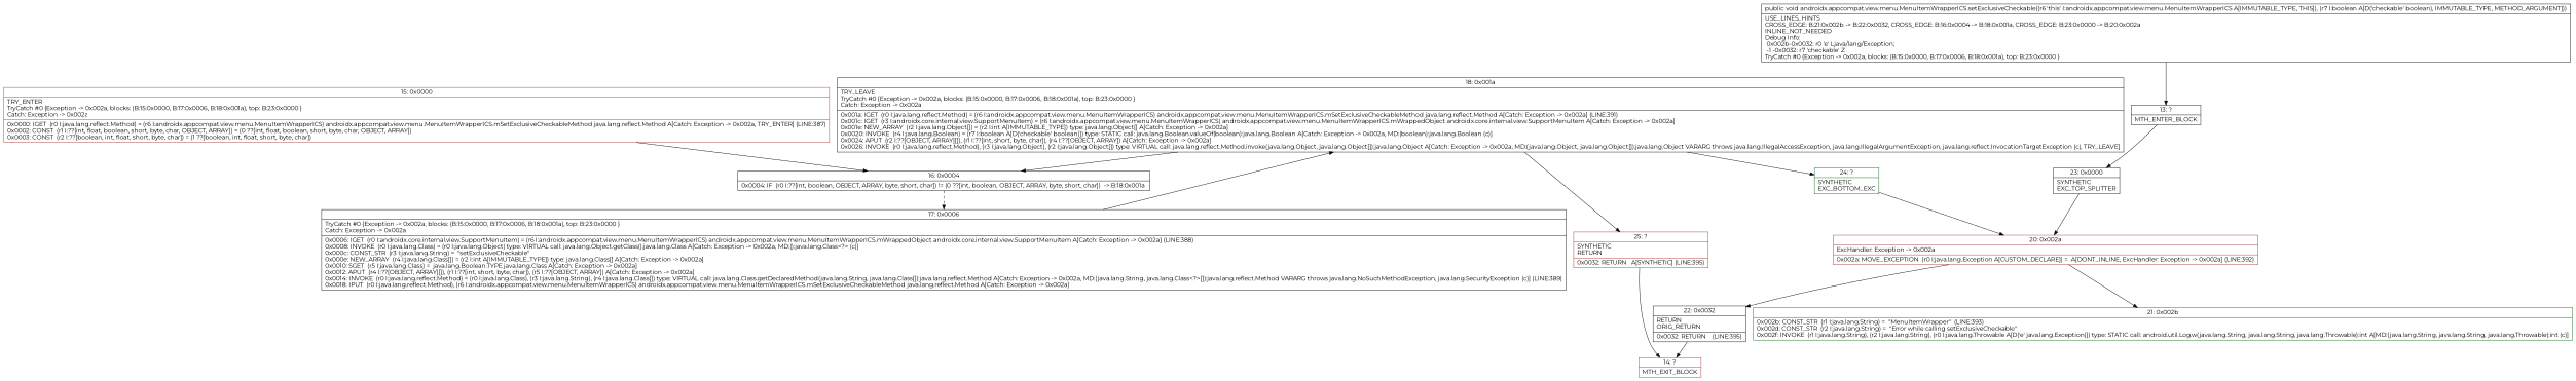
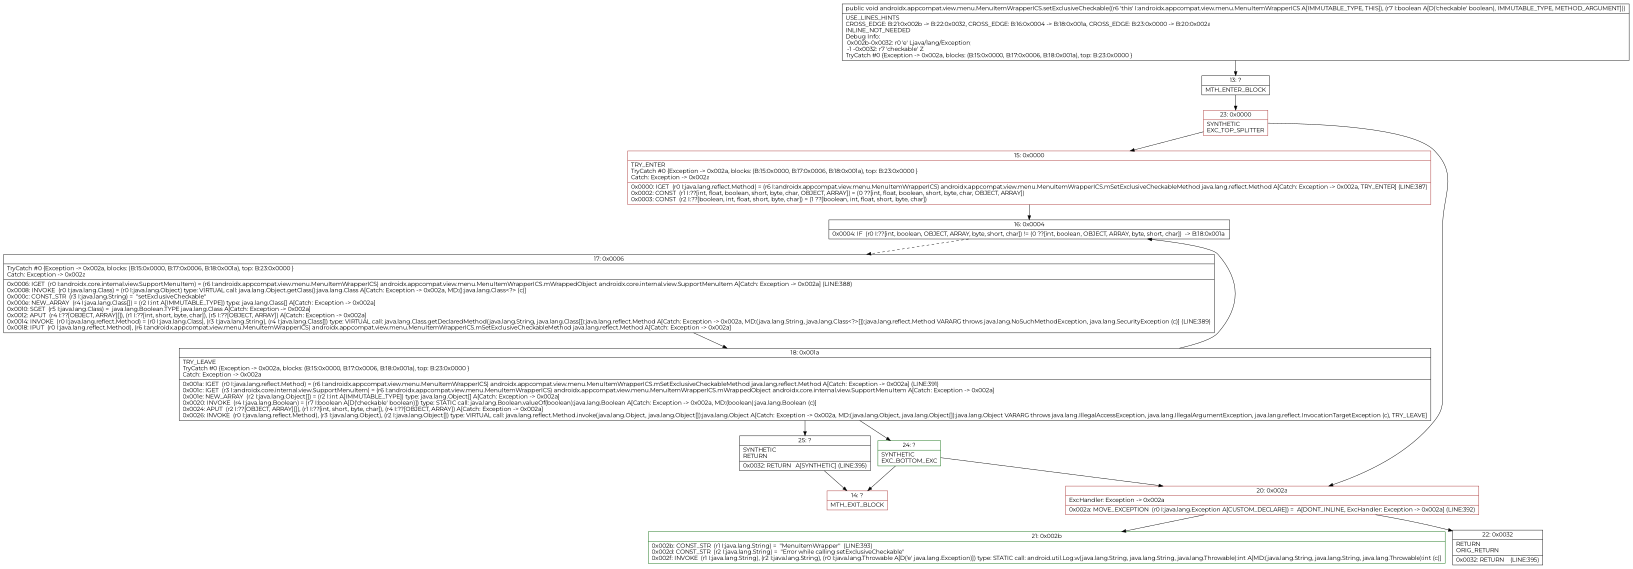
  digraph {
    fontname=Montserrat
    node [color=black fontname=Montserrat shape=record]
    edge [fontname=Montserrat]
    n1 [label="{13\:\ ?|MTH_ENTER_BLOCK\l}"]
-   n2 [label="{23\:\ 0x0000|SYNTHETIC\lEXC_TOP_SPLITTER\l}"]
+   n2 [color=brown label="{23\:\ 0x0000|SYNTHETIC\lEXC_TOP_SPLITTER\l}"]
    n3 [color=brown label="{15\:\ 0x0000|TRY_ENTER\lTryCatch #0 \{Exception \-\> 0x002a, blocks: (B:15:0x0000, B:17:0x0006, B:18:0x001a), top: B:23:0x0000 \}\lCatch: Exception \-\> 0x002a\l|0x0000: IGET  (r0 I:java.lang.reflect.Method) = (r6 I:androidx.appcompat.view.menu.MenuItemWrapperICS) androidx.appcompat.view.menu.MenuItemWrapperICS.mSetExclusiveCheckableMethod java.lang.reflect.Method A[Catch: Exception \-\> 0x002a, TRY_ENTER] (LINE:387)\l0x0002: CONST  (r1 I:??[int, float, boolean, short, byte, char, OBJECT, ARRAY]) = (0 ??[int, float, boolean, short, byte, char, OBJECT, ARRAY]) \l0x0003: CONST  (r2 I:??[boolean, int, float, short, byte, char]) = (1 ??[boolean, int, float, short, byte, char]) \l}"]
    n4 [color=brown label="{20\:\ 0x002a|ExcHandler: Exception \-\> 0x002a\l|0x002a: MOVE_EXCEPTION  (r0 I:java.lang.Exception A[CUSTOM_DECLARE]) =  A[DONT_INLINE, ExcHandler: Exception \-\> 0x002a] (LINE:392)\l}"]
    n5 [label="{16\:\ 0x0004|0x0004: IF  (r0 I:??[int, boolean, OBJECT, ARRAY, byte, short, char]) != (0 ??[int, boolean, OBJECT, ARRAY, byte, short, char])  \-\> B:18:0x001a \l}"]
    n6 [color=darkgreen label="{21\:\ 0x002b|0x002b: CONST_STR  (r1 I:java.lang.String) =  \"MenuItemWrapper\"  (LINE:393)\l0x002d: CONST_STR  (r2 I:java.lang.String) =  \"Error while calling setExclusiveCheckable\" \l0x002f: INVOKE  (r1 I:java.lang.String), (r2 I:java.lang.String), (r0 I:java.lang.Throwable A[D('e' java.lang.Exception)]) type: STATIC call: android.util.Log.w(java.lang.String, java.lang.String, java.lang.Throwable):int A[MD:(java.lang.String, java.lang.String, java.lang.Throwable):int (c)]\l}"]
    n7 [label="{22\:\ 0x0032|RETURN\lORIG_RETURN\l|0x0032: RETURN    (LINE:395)\l}"]
    n8 [label="{17\:\ 0x0006|TryCatch #0 \{Exception \-\> 0x002a, blocks: (B:15:0x0000, B:17:0x0006, B:18:0x001a), top: B:23:0x0000 \}\lCatch: Exception \-\> 0x002a\l|0x0006: IGET  (r0 I:androidx.core.internal.view.SupportMenuItem) = (r6 I:androidx.appcompat.view.menu.MenuItemWrapperICS) androidx.appcompat.view.menu.MenuItemWrapperICS.mWrappedObject androidx.core.internal.view.SupportMenuItem A[Catch: Exception \-\> 0x002a] (LINE:388)\l0x0008: INVOKE  (r0 I:java.lang.Class) = (r0 I:java.lang.Object) type: VIRTUAL call: java.lang.Object.getClass():java.lang.Class A[Catch: Exception \-\> 0x002a, MD:():java.lang.Class\<?\> (c)]\l0x000c: CONST_STR  (r3 I:java.lang.String) =  \"setExclusiveCheckable\" \l0x000e: NEW_ARRAY  (r4 I:java.lang.Class[]) = (r2 I:int A[IMMUTABLE_TYPE]) type: java.lang.Class[] A[Catch: Exception \-\> 0x002a]\l0x0010: SGET  (r5 I:java.lang.Class) =  java.lang.Boolean.TYPE java.lang.Class A[Catch: Exception \-\> 0x002a]\l0x0012: APUT  (r4 I:??[OBJECT, ARRAY][]), (r1 I:??[int, short, byte, char]), (r5 I:??[OBJECT, ARRAY]) A[Catch: Exception \-\> 0x002a]\l0x0014: INVOKE  (r0 I:java.lang.reflect.Method) = (r0 I:java.lang.Class), (r3 I:java.lang.String), (r4 I:java.lang.Class[]) type: VIRTUAL call: java.lang.Class.getDeclaredMethod(java.lang.String, java.lang.Class[]):java.lang.reflect.Method A[Catch: Exception \-\> 0x002a, MD:(java.lang.String, java.lang.Class\<?\>[]):java.lang.reflect.Method VARARG throws java.lang.NoSuchMethodException, java.lang.SecurityException (c)] (LINE:389)\l0x0018: IPUT  (r0 I:java.lang.reflect.Method), (r6 I:androidx.appcompat.view.menu.MenuItemWrapperICS) androidx.appcompat.view.menu.MenuItemWrapperICS.mSetExclusiveCheckableMethod java.lang.reflect.Method A[Catch: Exception \-\> 0x002a]\l}"]
    n9 [label="{18\:\ 0x001a|TRY_LEAVE\lTryCatch #0 \{Exception \-\> 0x002a, blocks: (B:15:0x0000, B:17:0x0006, B:18:0x001a), top: B:23:0x0000 \}\lCatch: Exception \-\> 0x002a\l|0x001a: IGET  (r0 I:java.lang.reflect.Method) = (r6 I:androidx.appcompat.view.menu.MenuItemWrapperICS) androidx.appcompat.view.menu.MenuItemWrapperICS.mSetExclusiveCheckableMethod java.lang.reflect.Method A[Catch: Exception \-\> 0x002a] (LINE:391)\l0x001c: IGET  (r3 I:androidx.core.internal.view.SupportMenuItem) = (r6 I:androidx.appcompat.view.menu.MenuItemWrapperICS) androidx.appcompat.view.menu.MenuItemWrapperICS.mWrappedObject androidx.core.internal.view.SupportMenuItem A[Catch: Exception \-\> 0x002a]\l0x001e: NEW_ARRAY  (r2 I:java.lang.Object[]) = (r2 I:int A[IMMUTABLE_TYPE]) type: java.lang.Object[] A[Catch: Exception \-\> 0x002a]\l0x0020: INVOKE  (r4 I:java.lang.Boolean) = (r7 I:boolean A[D('checkable' boolean)]) type: STATIC call: java.lang.Boolean.valueOf(boolean):java.lang.Boolean A[Catch: Exception \-\> 0x002a, MD:(boolean):java.lang.Boolean (c)]\l0x0024: APUT  (r2 I:??[OBJECT, ARRAY][]), (r1 I:??[int, short, byte, char]), (r4 I:??[OBJECT, ARRAY]) A[Catch: Exception \-\> 0x002a]\l0x0026: INVOKE  (r0 I:java.lang.reflect.Method), (r3 I:java.lang.Object), (r2 I:java.lang.Object[]) type: VIRTUAL call: java.lang.reflect.Method.invoke(java.lang.Object, java.lang.Object[]):java.lang.Object A[Catch: Exception \-\> 0x002a, MD:(java.lang.Object, java.lang.Object[]):java.lang.Object VARARG throws java.lang.IllegalAccessException, java.lang.IllegalArgumentException, java.lang.reflect.InvocationTargetException (c), TRY_LEAVE]\l}"]
    n10 [color=darkgreen label="{24\:\ ?|SYNTHETIC\lEXC_BOTTOM_EXC\l}"]
-   n11 [color=brown label="{25\:\ ?|SYNTHETIC\lRETURN\l|0x0032: RETURN   A[SYNTHETIC] (LINE:395)\l}"]
+   n11 [label="{25\:\ ?|SYNTHETIC\lRETURN\l|0x0032: RETURN   A[SYNTHETIC] (LINE:395)\l}"]
    n12 [color=brown label="{14\:\ ?|MTH_EXIT_BLOCK\l}"]
    n13 [label="{public void androidx.appcompat.view.menu.MenuItemWrapperICS.setExclusiveCheckable((r6 'this' I:androidx.appcompat.view.menu.MenuItemWrapperICS A[IMMUTABLE_TYPE, THIS]), (r7 I:boolean A[D('checkable' boolean), IMMUTABLE_TYPE, METHOD_ARGUMENT]))  | USE_LINES_HINTS\lCROSS_EDGE: B:21:0x002b \-\> B:22:0x0032, CROSS_EDGE: B:16:0x0004 \-\> B:18:0x001a, CROSS_EDGE: B:23:0x0000 \-\> B:20:0x002a\lINLINE_NOT_NEEDED\lDebug Info:\l  0x002b\-0x0032: r0 'e' Ljava\/lang\/Exception;\l  \-1 \-0x0032: r7 'checkable' Z\lTryCatch #0 \{Exception \-\> 0x002a, blocks: (B:15:0x0000, B:17:0x0006, B:18:0x001a), top: B:23:0x0000 \}\l}"]
    n1 -> n2
+   n2 -> n3
    n2 -> n4
    n3 -> n5
    n4 -> n6
    n4 -> n7
    n5 -> n8 [style=dashed]
-   n7 -> n12
+   n10 -> n12
    n8 -> n9
    n9 -> n5
    n9 -> n10
    n9 -> n11
    n10 -> n4
    n11 -> n12
    n13 -> n1
  }
